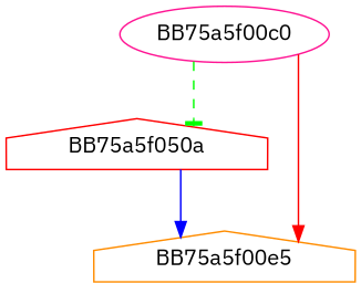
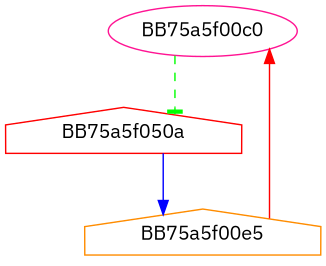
  digraph {
    fontname="IBM Plex Sans"
    splines=ortho
    node [fontname="IBM Plex Sans" shape=house]
    edge [arrowhead=normal fontname="IBM Plex Sans" style=solid]
    BB75a5f00c0 [color=deeppink shape=ellipse]
    n2 [color=red label=BB75a5f050a]
    BB75a5f00e5 [color=darkorange]
    BB75a5f00c0 -> n2 [arrowhead=tee color=green style=dashed]
-   BB75a5f00c0 -> BB75a5f00e5 [color=red]
+   BB75a5f00e5 -> BB75a5f00c0 [color=red]
    n2 -> BB75a5f00e5 [color=blue]
  }
